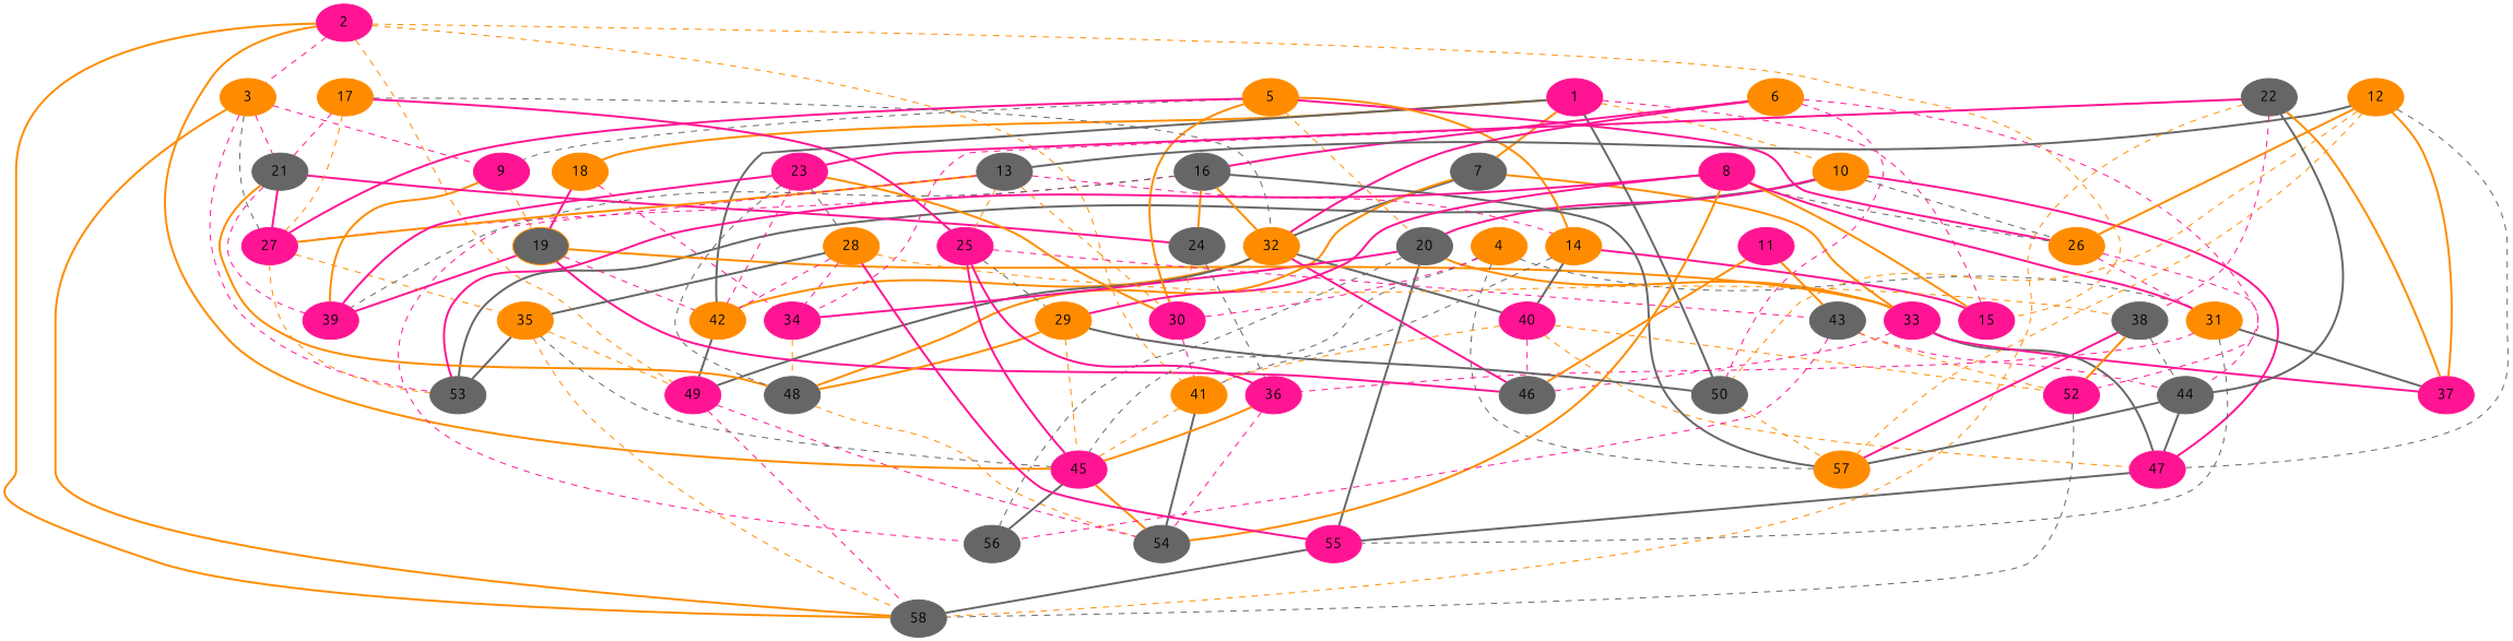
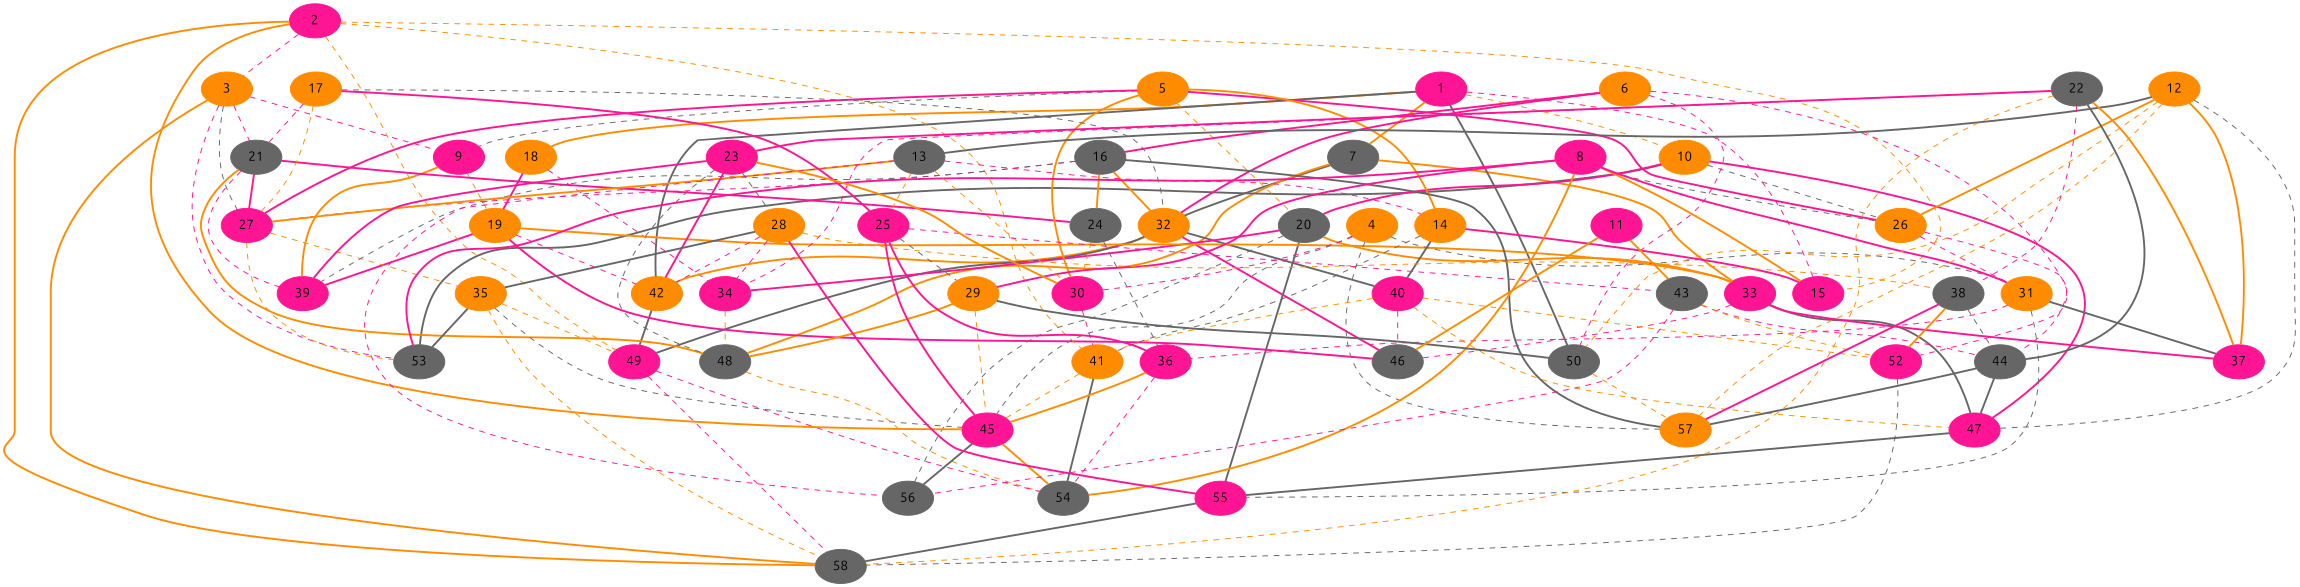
  graph {
    fontname=Ubuntu
    node [color=deeppink fontname=Ubuntu style=filled]
    edge [color=deeppink fontname=Ubuntu style=dashed weight=1.0]
    7 [color=gray40]
    1
    10 [color=darkorange]
    15
    18 [color=darkorange]
    42 [color=darkorange]
    50 [color=gray40]
    32 [color=darkorange]
    33
    48 [color=gray40]
    53 [color=gray40]
    20 [color=gray40]
    26 [color=darkorange]
    47
-   19 [color=darkorange fillcolor=gray40]
+   19 [color=darkorange]
    34
    49
    57 [color=darkorange]
    2
    3 [color=darkorange]
    41 [color=darkorange]
    45
    58 [color=gray40]
    9
    21 [color=gray40]
    27
    54 [color=gray40]
    56 [color=gray40]
    39
    24 [color=gray40]
    35 [color=darkorange]
    4 [color=darkorange]
    30
    31 [color=darkorange]
    36
    37
    55
    5 [color=darkorange]
    14 [color=darkorange]
    40
    44 [color=gray40]
    6 [color=darkorange]
    16 [color=gray40]
    52
    46 [color=gray40]
    8
    29 [color=darkorange]
    43 [color=gray40]
    11
    12 [color=darkorange]
    13 [color=gray40]
    25
    17 [color=darkorange]
    22 [color=gray40]
    23
    38 [color=gray40]
    28 [color=darkorange]
    7 -- 32 [color=gray40 style=bold]
    7 -- 33 [color=darkorange style=bold]
    7 -- 48 [color=darkorange style=bold]
    1 -- 7 [color=darkorange style=bold]
    1 -- 10 [color=darkorange]
    1 -- 15
    1 -- 18 [color=darkorange style=bold]
    1 -- 42 [color=gray40 style=bold]
    1 -- 50 [color=gray40 style=bold]
    10 -- 53 [color=gray40 style=bold weight=2.0]
    10 -- 20 [style=bold]
    10 -- 26 [color=gray40]
    10 -- 47 [style=bold]
    18 -- 19 [style=bold]
    18 -- 34 [weight=2.0]
    42 -- 49 [color=gray40 style=bold]
    50 -- 57 [color=darkorange]
    32 -- 42 [color=darkorange style=bold]
    32 -- 49 [color=gray40 style=bold]
    32 -- 40 [color=gray40 style=bold]
    32 -- 46 [style=bold]
    33 -- 47 [color=gray40 style=bold]
    33 -- 37 [style=bold]
    33 -- 46
    48 -- 54 [color=darkorange]
    20 -- 33 [color=darkorange style=bold]
    20 -- 34 [style=bold]
    20 -- 56 [color=gray40]
    20 -- 55 [color=gray40 style=bold]
    26 -- 31
    26 -- 44
    47 -- 55 [color=gray40 style=bold]
    19 -- 42
    19 -- 33 [color=darkorange style=bold]
    19 -- 39 [style=bold]
    19 -- 46 [style=bold]
    34 -- 48 [color=darkorange]
    49 -- 58
    49 -- 54
    2 -- 15 [color=darkorange]
    2 -- 49 [color=darkorange]
    2 -- 3
    2 -- 41 [color=darkorange]
    2 -- 45 [color=darkorange style=bold]
    2 -- 58 [color=darkorange style=bold]
    3 -- 53
    3 -- 58 [color=darkorange style=bold]
    3 -- 9
    3 -- 21
    3 -- 27 [color=gray40]
    41 -- 45 [color=darkorange]
    41 -- 54 [color=gray40 style=bold]
    45 -- 54 [color=darkorange style=bold]
    45 -- 56 [color=gray40 style=bold]
    9 -- 19 [color=darkorange]
    9 -- 39 [color=darkorange style=bold weight=2.0]
    21 -- 48 [color=darkorange style=bold]
    21 -- 27 [style=bold]
    21 -- 39
    21 -- 24 [style=bold]
    27 -- 53 [color=darkorange]
    27 -- 35 [color=darkorange]
    24 -- 30 [color=darkorange]
    24 -- 36 [color=gray40]
    35 -- 53 [color=gray40 style=bold]
    35 -- 49 [color=darkorange]
    35 -- 45 [color=gray40]
    35 -- 58 [color=darkorange]
    4 -- 57 [color=gray40]
    4 -- 45 [color=gray40]
    4 -- 30
    4 -- 31 [color=gray40]
    30 -- 41
    31 -- 36
    31 -- 37 [color=gray40 style=bold]
    31 -- 55 [color=gray40]
    36 -- 45 [color=darkorange style=bold]
    36 -- 54
    55 -- 58 [color=gray40 style=bold weight=2.0]
    5 -- 20 [color=darkorange]
    5 -- 26 [style=bold]
    5 -- 9 [color=gray40]
    5 -- 27 [style=bold]
    5 -- 30 [color=darkorange style=bold]
    5 -- 14 [color=darkorange style=bold]
    14 -- 15 [style=bold]
    14 -- 41 [color=gray40]
    14 -- 40 [color=gray40 style=bold]
    40 -- 47 [color=darkorange]
    40 -- 41 [color=darkorange]
    40 -- 52 [color=darkorange]
    40 -- 46
    44 -- 47 [color=gray40 style=bold]
    44 -- 57 [color=gray40 style=bold]
    6 -- 50
    6 -- 32 [style=bold]
    6 -- 16 [style=bold]
    6 -- 52
    16 -- 32 [color=darkorange style=bold]
    16 -- 57 [color=gray40 style=bold]
    16 -- 27
    16 -- 39 [color=gray40]
    16 -- 24 [color=darkorange style=bold]
    52 -- 58 [color=gray40]
    8 -- 15 [color=darkorange style=bold]
    8 -- 53 [style=bold]
    8 -- 26 [color=gray40]
    8 -- 54 [color=darkorange style=bold]
    8 -- 31 [style=bold]
    8 -- 29 [style=bold]
    29 -- 50 [color=gray40 style=bold]
    29 -- 48 [color=darkorange style=bold]
    29 -- 45 [color=darkorange weight=2.0]
    43 -- 56
    43 -- 44
    43 -- 52 [color=darkorange weight=2.0]
    11 -- 46 [color=darkorange style=bold weight=2.0]
    11 -- 43 [color=darkorange style=bold]
    12 -- 50 [color=darkorange]
    12 -- 26 [color=darkorange style=bold]
    12 -- 47 [color=gray40]
    12 -- 57 [color=darkorange]
    12 -- 37 [color=darkorange style=bold]
    12 -- 13 [color=gray40 style=bold]
    13 -- 27 [color=darkorange style=bold]
    13 -- 56
    13 -- 30 [color=darkorange]
    13 -- 14
    13 -- 25 [color=darkorange]
    25 -- 45 [style=bold]
    25 -- 36 [style=bold]
    25 -- 29 [color=gray40]
    25 -- 43
    17 -- 32 [color=gray40]
    17 -- 21
    17 -- 27 [color=darkorange]
    17 -- 25 [style=bold]
    22 -- 34
    22 -- 58 [color=darkorange]
    22 -- 37 [color=darkorange style=bold]
    22 -- 44 [color=gray40 style=bold]
    22 -- 23 [style=bold]
    22 -- 38
-   23 -- 42
+   23 -- 42 [style=bold]
    23 -- 48 [color=gray40]
    23 -- 39 [style=bold]
    23 -- 30 [color=darkorange style=bold]
    23 -- 28 [color=gray40]
    38 -- 57 [style=bold]
    38 -- 44 [color=gray40]
    38 -- 52 [color=darkorange style=bold]
    28 -- 42
    28 -- 34
    28 -- 35 [color=gray40 style=bold]
    28 -- 55 [style=bold]
    28 -- 38 [color=darkorange]
  }
